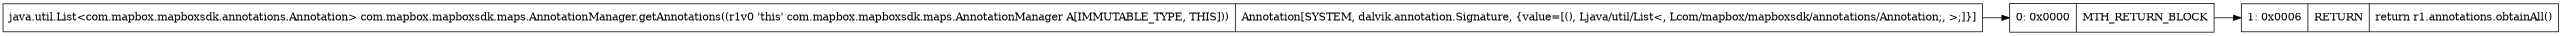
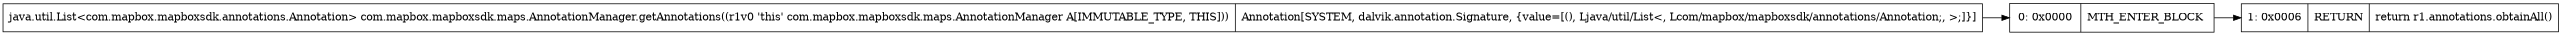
  digraph {
    rankdir=LR
    node [shape=record]
-   n1 [label="{0\:\ 0x0000|MTH_RETURN_BLOCK\l}"]
+   n1 [label="{0\:\ 0x0000|MTH_ENTER_BLOCK\l}"]
    n2 [label="{1\:\ 0x0006|RETURN\l|return r1.annotations.obtainAll()\l}"]
    n3 [label="{java.util.List\<com.mapbox.mapboxsdk.annotations.Annotation\> com.mapbox.mapboxsdk.maps.AnnotationManager.getAnnotations((r1v0 'this' com.mapbox.mapboxsdk.maps.AnnotationManager A[IMMUTABLE_TYPE, THIS]))  | Annotation[SYSTEM, dalvik.annotation.Signature, \{value=[(), Ljava\/util\/List\<, Lcom\/mapbox\/mapboxsdk\/annotations\/Annotation;, \>;]\}]\l}"]
    n1 -> n2
    n3 -> n1
  }
